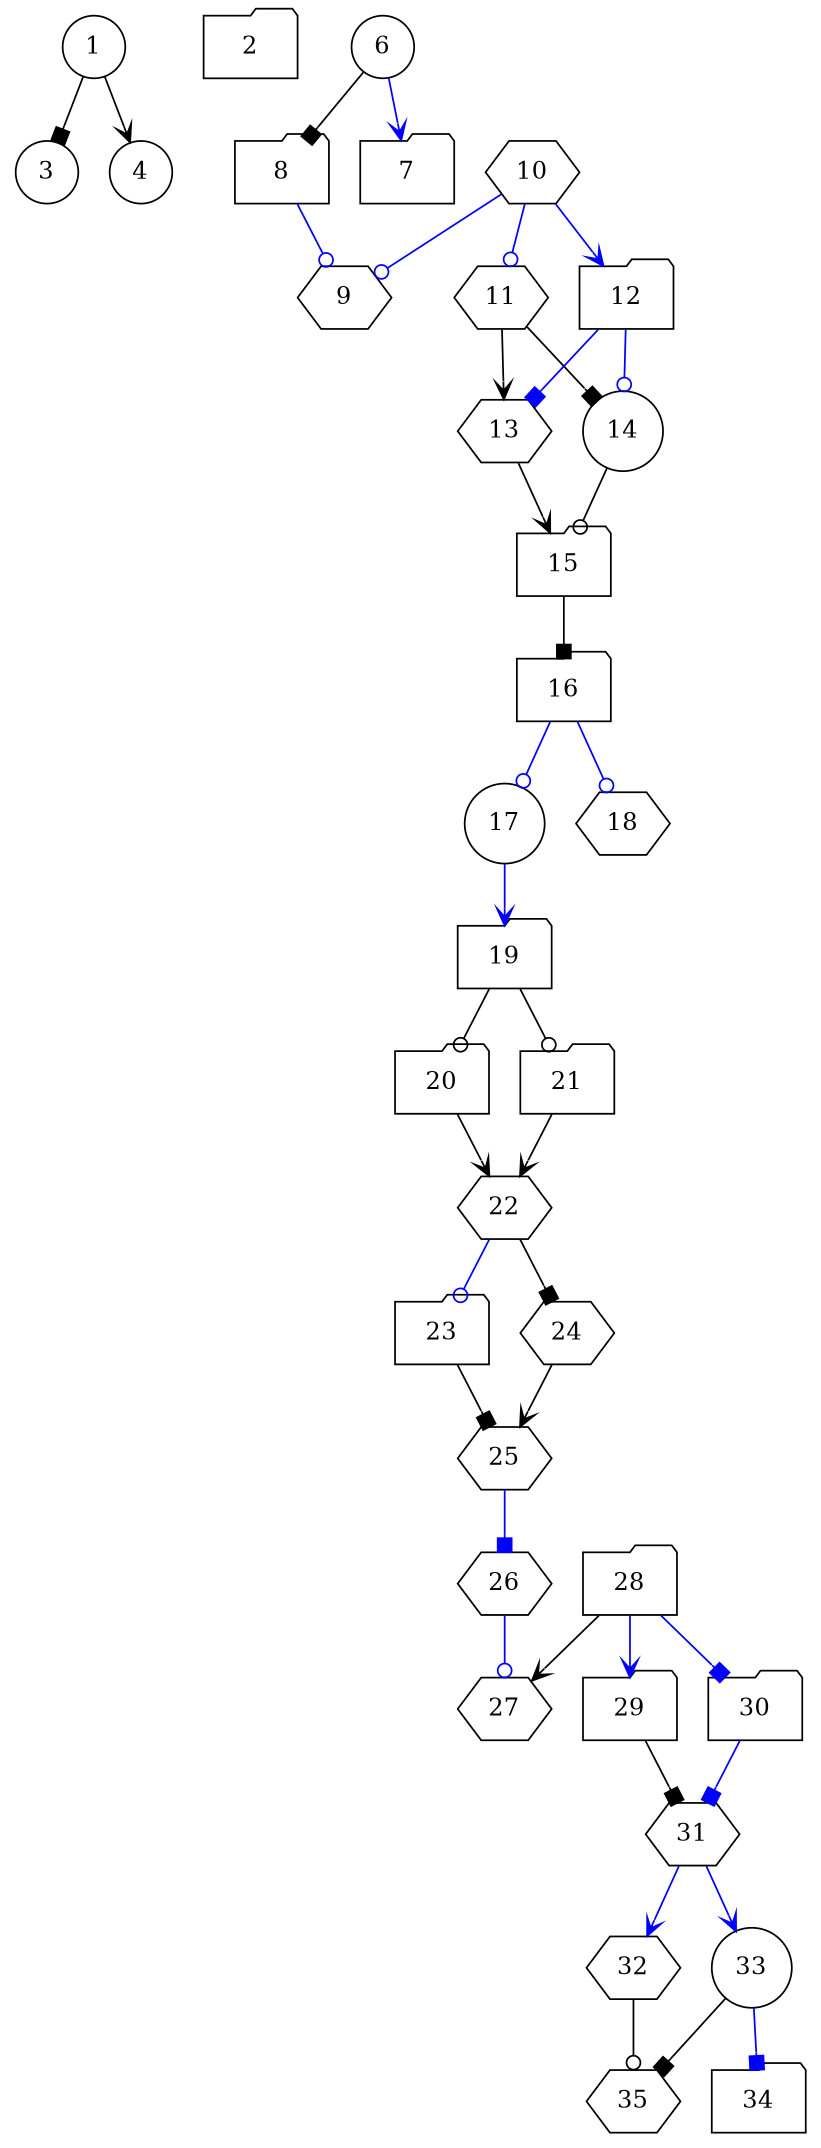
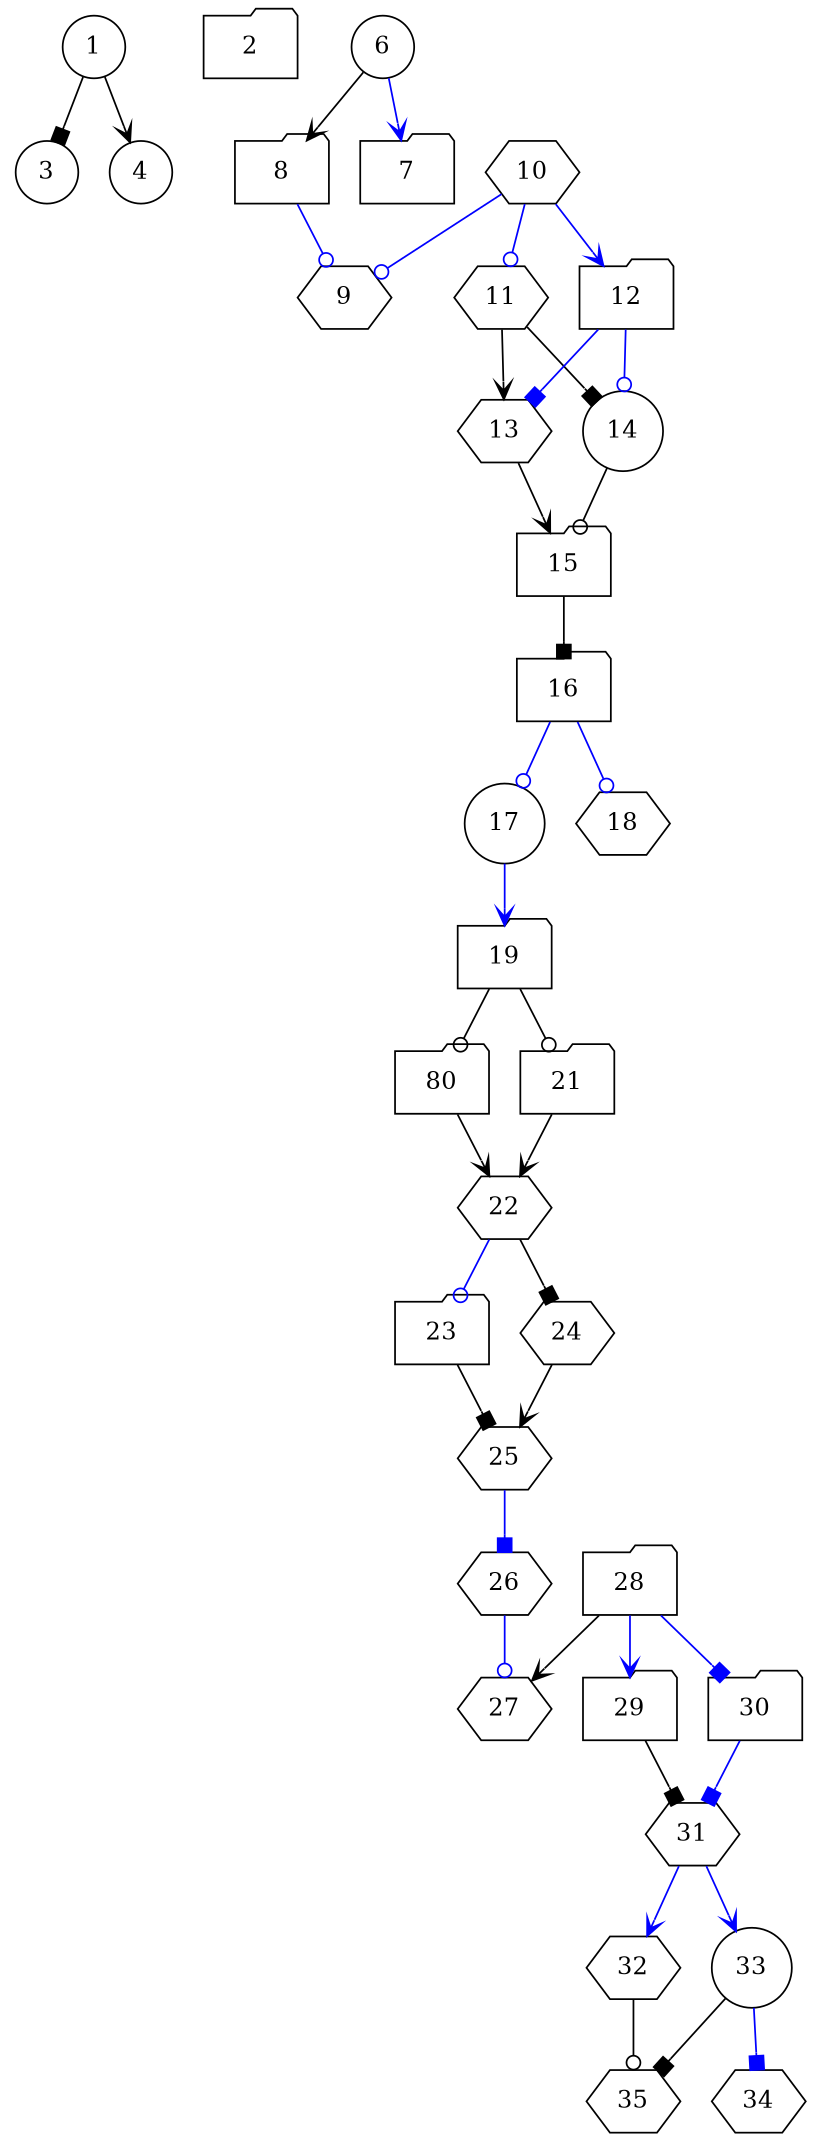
  digraph {
    node [alpha=0.10 shape=folder]
    edge [arrowhead=vee color=black]
    1 [alpha=0.00 expect_size=50066432 shape=circle]
    3 [expect_size=41285632 shape=circle]
    4 [alpha=0.00 expect_size=42168320 shape=circle]
    2 [expect_size=19357696]
    6 [alpha=0.20 expect_size=34843648 shape=circle]
    7 [alpha=0.11 expect_size=25367552]
    8 [alpha=0.16 expect_size=26803200]
    9 [alpha=0.04 expect_size=44012544 shape=hexagon]
    10 [alpha=0.14 expect_size=23356416 shape=hexagon]
    11 [alpha=0.03 expect_size=18886656 shape=hexagon]
    12 [alpha=0.13 expect_size=19006464]
    13 [alpha=0.19 expect_size=43403264 shape=hexagon]
    14 [expect_size=19928064 shape=circle]
    15 [alpha=0.02 expect_size=20638720]
    16 [alpha=0.20 expect_size=50916352]
    17 [alpha=0.19 expect_size=50211840 shape=circle]
    18 [alpha=0.17 expect_size=28030976 shape=hexagon]
    19 [alpha=0.02 expect_size=18219008]
-   20 [alpha=0.14 expect_size=26683392]
+   20 [alpha=0.14 expect_size=26683392 label=80]
    21 [alpha=0.06 expect_size=12779520]
    22 [alpha=0.04 expect_size=19105792 shape=hexagon]
    23 [alpha=0.16 expect_size=48632832]
    24 [alpha=0.05 expect_size=47329280 shape=hexagon]
    25 [alpha=0.15 expect_size=23955456 shape=hexagon]
    26 [alpha=0.18 expect_size=28902400 shape=hexagon]
    27 [alpha=0.09 expect_size=28207104 shape=hexagon]
    28 [expect_size=25763840]
    29 [alpha=0.06 expect_size=18615296]
    30 [alpha=0.11 expect_size=23117824]
    31 [alpha=0.01 expect_size=10114048 shape=hexagon]
    32 [alpha=0.17 expect_size=24427520 shape=hexagon]
    33 [expect_size=32988160 shape=circle]
    35 [alpha=0.13 expect_size=36348928 shape=hexagon]
-   34 [alpha=0.08 expect_size=24653824]
+   34 [alpha=0.08 expect_size=24653824 shape=hexagon]
    1 -> 3 [arrowhead=box]
    1 -> 4
    6 -> 7 [color=blue]
-   6 -> 8 [arrowhead=box]
+   6 -> 8
    8 -> 9 [arrowhead=odot color=blue]
    10 -> 9 [arrowhead=odot color=blue]
    10 -> 11 [arrowhead=odot color=blue]
    10 -> 12 [color=blue]
    11 -> 13
    11 -> 14 [arrowhead=box]
    12 -> 13 [arrowhead=box color=blue]
    12 -> 14 [arrowhead=odot color=blue]
    13 -> 15
    14 -> 15 [arrowhead=odot]
    15 -> 16 [arrowhead=box]
    16 -> 17 [arrowhead=odot color=blue]
    16 -> 18 [arrowhead=odot color=blue]
    17 -> 19 [color=blue]
    19 -> 20 [arrowhead=odot]
    19 -> 21 [arrowhead=odot]
    20 -> 22
    21 -> 22
    22 -> 23 [arrowhead=odot color=blue]
    22 -> 24 [arrowhead=box]
    23 -> 25 [arrowhead=box]
    24 -> 25
    25 -> 26 [arrowhead=box color=blue]
    26 -> 27 [arrowhead=odot color=blue]
    28 -> 27
    28 -> 29 [color=blue]
    28 -> 30 [arrowhead=box color=blue]
    29 -> 31 [arrowhead=box]
    30 -> 31 [arrowhead=box color=blue]
    31 -> 32 [color=blue]
    31 -> 33 [color=blue]
    32 -> 35 [arrowhead=odot]
    33 -> 35 [arrowhead=box]
    33 -> 34 [arrowhead=box color=blue]
  }
